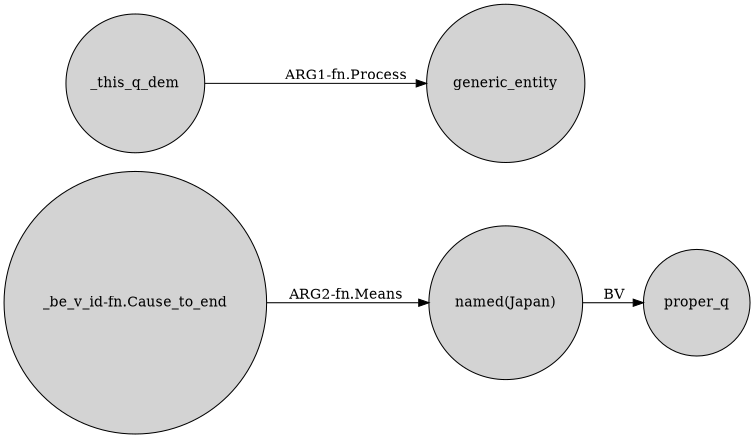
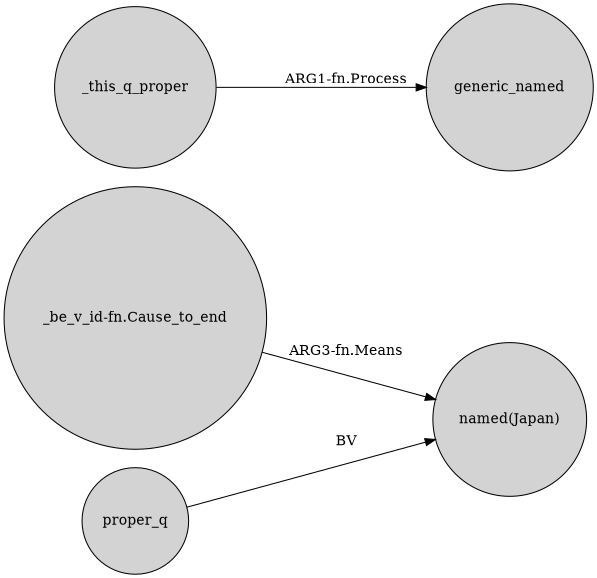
  digraph {
    rankdir=LR
    node [shape=circle style=filled]
    "_be_v_id-fn.Cause_to_end"
    "named(Japan)"
    proper_q
-   _this_q_dem
-   generic_entity
-   "_be_v_id-fn.Cause_to_end" -> "named(Japan)" [label="ARG2-fn.Means"]
-   "named(Japan)" -> proper_q [label=BV]
+   _this_q_dem [label=_this_q_proper]
+   generic_entity [label=generic_named]
+   "_be_v_id-fn.Cause_to_end" -> "named(Japan)" [label="ARG3-fn.Means"]
+   proper_q -> "named(Japan)" [label=BV]
    _this_q_dem -> generic_entity [label="ARG1-fn.Process"]
  }
